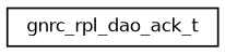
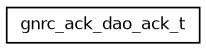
  digraph {
    rankdir=LR
-   n1 [color=black fillcolor=white fontname=Helvetica fontsize=10 height=0.2 label=gnrc_rpl_dao_ack_t shape=record style=filled width=0.4]
+   n1 [color=black fillcolor=white fontname=Helvetica fontsize=10 height=0.2 label=gnrc_ack_dao_ack_t shape=record style=filled width=0.4]
  }
